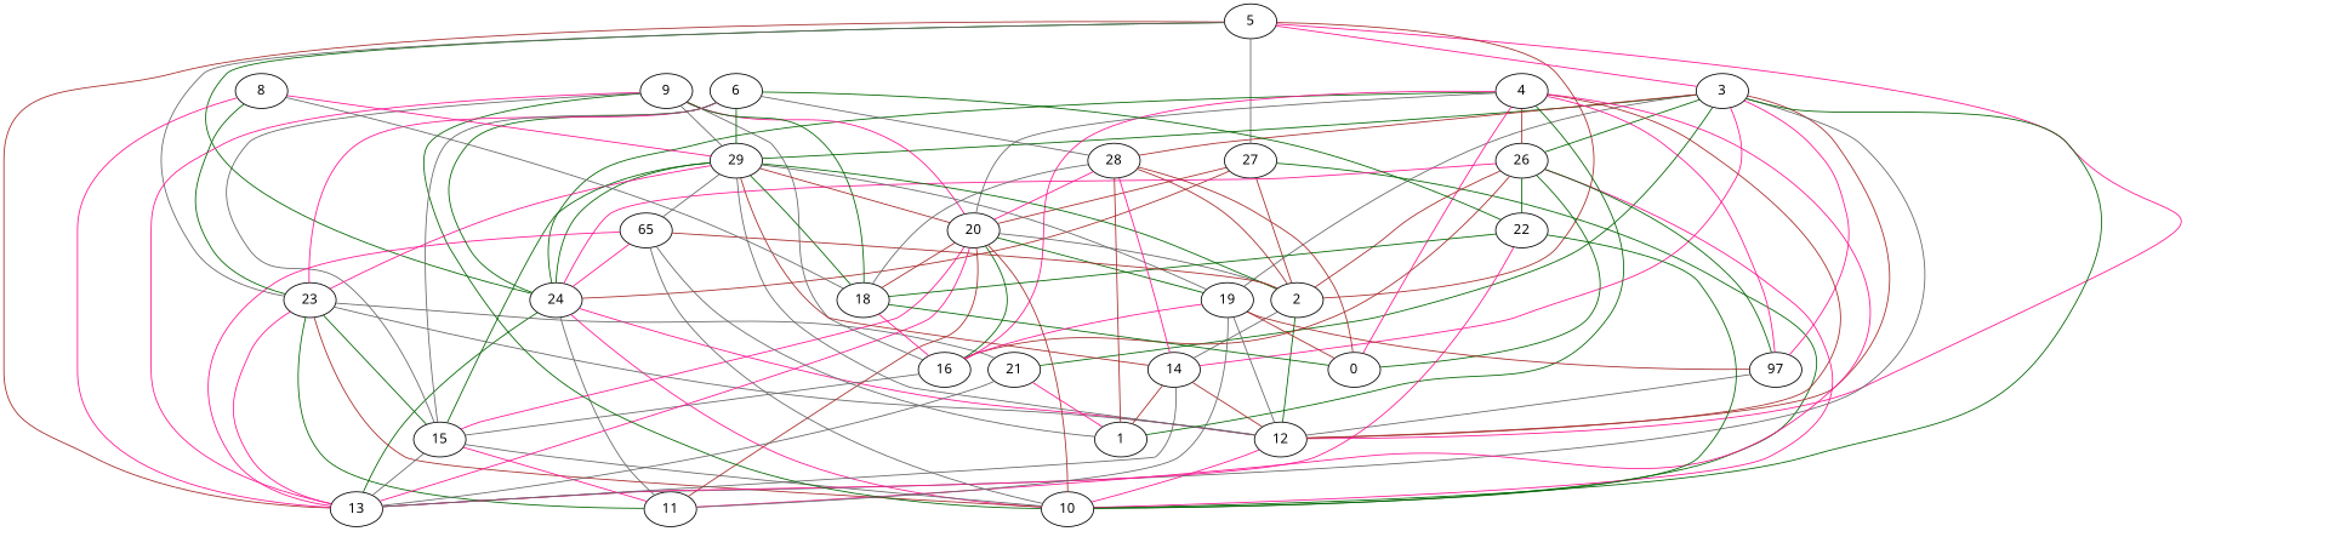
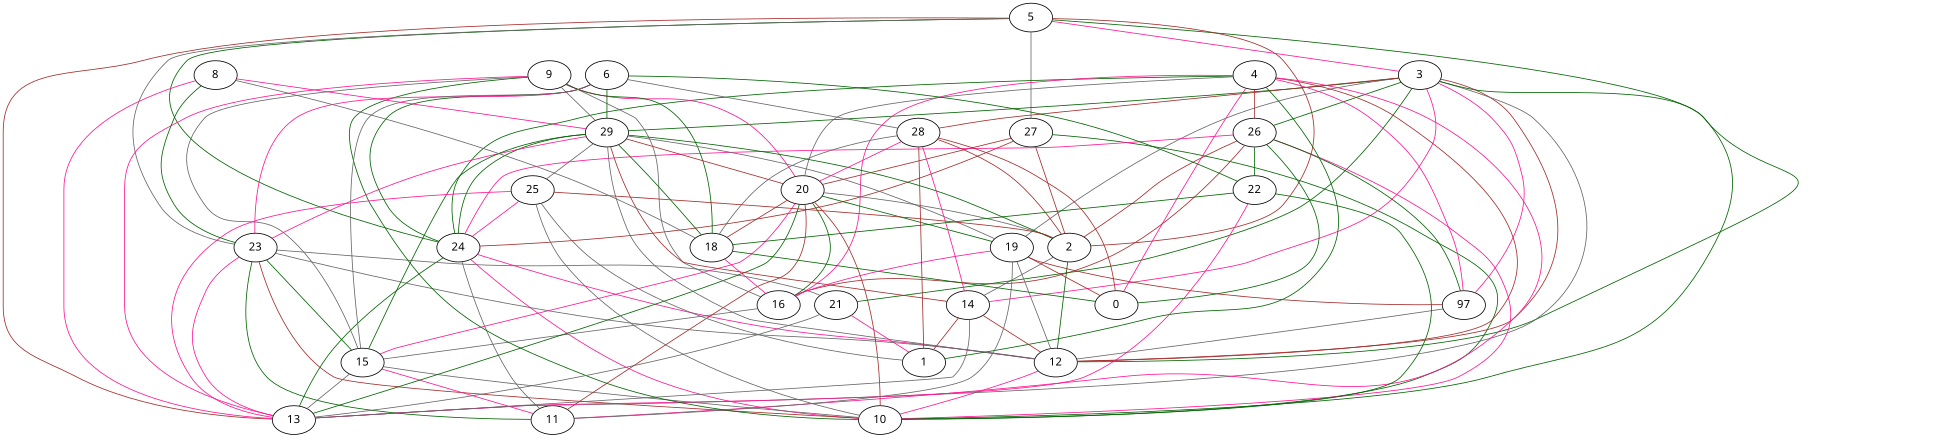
  digraph {
    fontname="Noto Sans"
    node [fontname="Noto Sans"]
    edge [color=darkgreen dir=none fontname="Noto Sans"]
    5
    24
    12
    27
    2
    13
    23
    3
    11
    10
    4
    26
    n13 [label=97]
    16
    15
    1
    20
    0
    22
    14
    18
    9
    29
    19
    21
    28
-   25 [label=65]
+   25
    6
    8
    subgraph sub_1 {
      5
      24
      12
      27
      2
      13
      23
      3
      11
      10
      4
      26
      n13
      16
      15
      1
      20
      0
      22
      14
      18
      9
      29
      19
      21
      28
      25
      6
      8
    }
    5 -> 24
-   5 -> 12 [color=deeppink]
+   5 -> 12
    5 -> 27 [color=gray40]
    5 -> 2 [color=brown]
    5 -> 13 [color=brown]
    5 -> 23 [color=gray40]
    5 -> 3 [color=deeppink]
    24 -> 12 [color=deeppink]
    24 -> 13
    24 -> 11 [color=gray40]
    24 -> 10 [color=deeppink]
    12 -> 10 [color=deeppink]
    27 -> 24 [color=brown]
    27 -> 2 [color=brown]
    27 -> 10
    27 -> 20 [color=brown]
    2 -> 12
    2 -> 14 [color=gray40]
    23 -> 12 [color=gray40]
    23 -> 13 [color=deeppink]
    23 -> 11
    23 -> 10 [color=brown]
    23 -> 15
    23 -> 21 [color=gray40]
    3 -> 12 [color=brown]
    3 -> 13 [color=gray40]
    3 -> 10
    3 -> 26
    3 -> n13 [color=deeppink]
    3 -> 14 [color=deeppink]
    3 -> 29
    3 -> 19 [color=gray40]
    3 -> 21
    3 -> 28 [color=brown]
    4 -> 24
    4 -> 12 [color=brown]
    4 -> 11 [color=deeppink]
    4 -> 26 [color=brown]
    4 -> n13 [color=deeppink]
    4 -> 16 [color=deeppink]
    4 -> 1
    4 -> 20 [color=gray40]
    4 -> 0 [color=deeppink]
    26 -> 24 [color=deeppink]
    26 -> 2 [color=brown]
    26 -> 10 [color=deeppink]
    26 -> n13
    26 -> 16 [color=brown]
    26 -> 0
    26 -> 22
    n13 -> 12 [color=gray40]
    16 -> 15 [color=gray40]
    15 -> 13 [color=gray40]
    15 -> 11 [color=deeppink]
    15 -> 10 [color=gray40]
    20 -> 2 [color=gray40]
-   20 -> 13 [color=deeppink]
+   20 -> 13
    20 -> 11 [color=brown]
    20 -> 10 [color=brown]
    20 -> 16
    20 -> 15 [color=deeppink]
    20 -> 18 [color=brown]
    20 -> 19
    22 -> 13 [color=deeppink]
    22 -> 10
    22 -> 18
    14 -> 12 [color=brown]
    14 -> 13 [color=gray40]
    14 -> 1 [color=brown]
    18 -> 16 [color=deeppink]
    18 -> 0
    9 -> 13 [color=deeppink]
    9 -> 10
    9 -> 16 [color=gray40]
    9 -> 15 [color=gray40]
    9 -> 20 [color=deeppink]
    9 -> 18
    9 -> 29 [color=gray40]
    29 -> 24
    29 -> 12 [color=gray40]
    29 -> 2
    29 -> 23 [color=deeppink]
    29 -> 15
    29 -> 20 [color=brown]
    29 -> 14 [color=brown]
    29 -> 18
    29 -> 19 [color=gray40]
    29 -> 25 [color=gray40]
    19 -> 12 [color=gray40]
    19 -> 11 [color=gray40]
    19 -> n13 [color=brown]
    19 -> 16 [color=deeppink]
    19 -> 0 [color=brown]
    21 -> 13 [color=gray40]
    21 -> 1 [color=deeppink]
    28 -> 2 [color=brown]
    28 -> 1 [color=brown]
    28 -> 20 [color=deeppink]
    28 -> 0 [color=brown]
    28 -> 14 [color=deeppink]
    28 -> 18 [color=gray40]
    25 -> 24 [color=deeppink]
    25 -> 2 [color=brown]
    25 -> 13 [color=deeppink]
    25 -> 10 [color=gray40]
    25 -> 1 [color=gray40]
    6 -> 24
    6 -> 23 [color=deeppink]
    6 -> 15 [color=gray40]
    6 -> 22
    6 -> 29
    6 -> 28 [color=gray40]
    8 -> 13 [color=deeppink]
    8 -> 23
    8 -> 18 [color=gray40]
    8 -> 29 [color=deeppink]
  }
